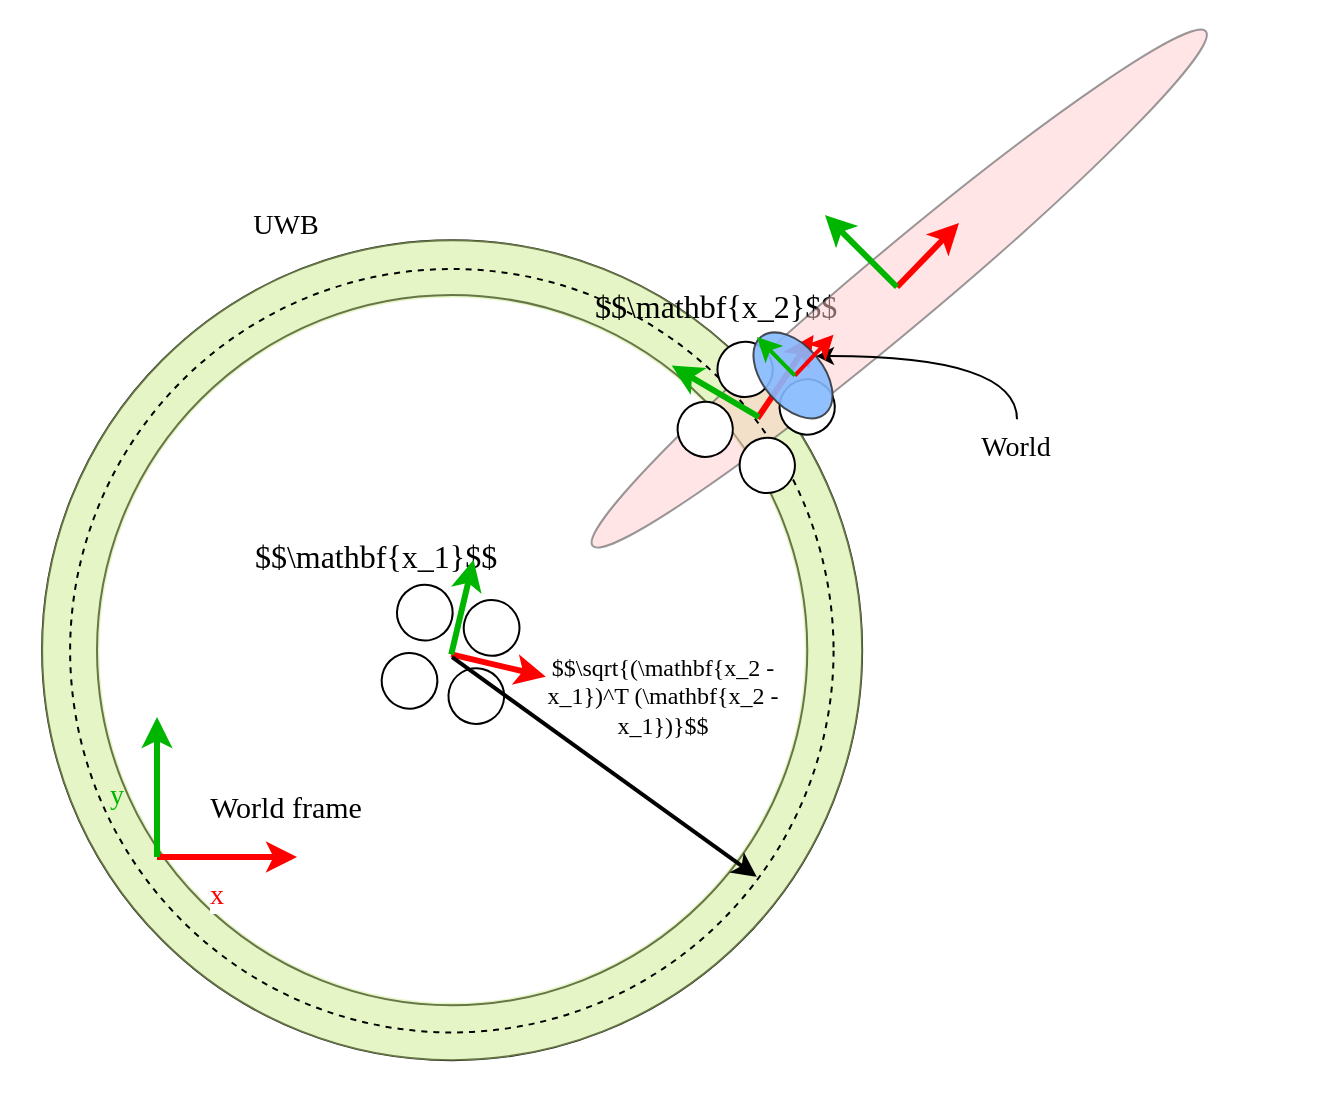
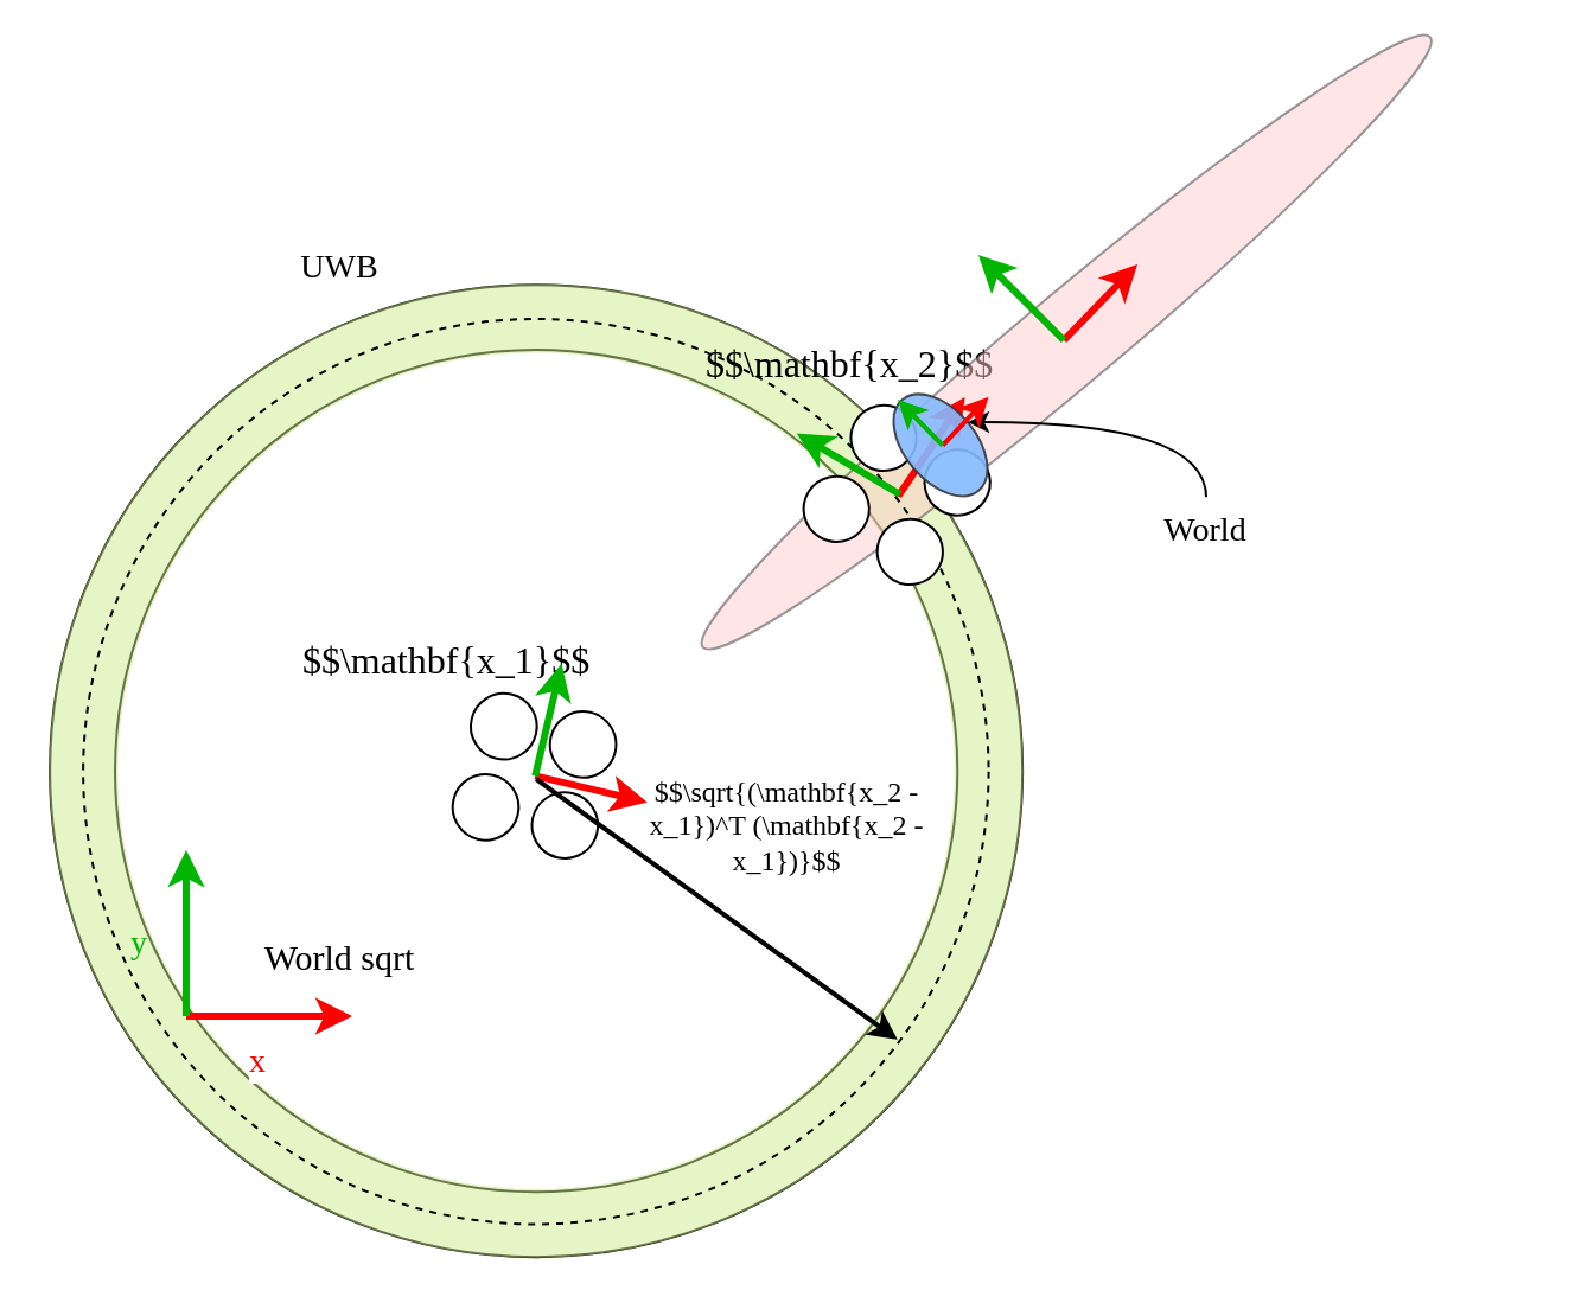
  <mxCell id="0" />
  <mxCell id="1" parent="0" />
  <mxCell id="2" value="" style="ellipse;whiteSpace=wrap;html=1;aspect=fixed;fillColor=none;fontFamily=Times New Roman;" vertex="1" parent="1"><mxGeometry x="48" y="83" width="355.14" height="355.14" as="geometry" /></mxCell>
  <mxCell id="3" value="" style="ellipse;whiteSpace=wrap;html=1;aspect=fixed;fillColor=none;fontFamily=Times New Roman;" vertex="1" parent="1"><mxGeometry x="20.57" y="55.57" width="410" height="410" as="geometry" /></mxCell>
  <mxCell id="4" value="" style="ellipse;whiteSpace=wrap;html=1;aspect=fixed;fillColor=none;strokeWidth=29;opacity=50;strokeColor=#CDEB8B;perimeterSpacing=0;fontFamily=Times New Roman;" vertex="1" parent="1"><mxGeometry x="34.71" y="69.71" width="381.72" height="381.72" as="geometry" /></mxCell>
  <mxCell id="5" value="x" style="edgeStyle=none;orthogonalLoop=1;jettySize=auto;html=1;rounded=0;fillColor=#e51400;strokeColor=#FF0000;strokeWidth=3;fontColor=#FF0000;fontFamily=Times New Roman;fontSize=14;" edge="1" parent="1"><mxGeometry x="-0.143" y="-20" width="100" relative="1" as="geometry"><mxPoint x="78" y="364" as="sourcePoint" /><mxPoint x="148" y="364" as="targetPoint" /><Array as="points" /><mxPoint as="offset" /></mxGeometry></mxCell>
  <mxCell id="6" value="y" style="edgeStyle=none;orthogonalLoop=1;jettySize=auto;html=1;rounded=0;fillColor=#e51400;strokeColor=#00B500;strokeWidth=3;fontColor=#00B500;fontFamily=Times New Roman;fontSize=14;endSize=6;labelBackgroundColor=none;" edge="1" parent="1"><mxGeometry x="-0.143" y="20" width="100" relative="1" as="geometry"><mxPoint x="78" y="364" as="sourcePoint" /><mxPoint x="78" y="294" as="targetPoint" /><Array as="points" /><mxPoint as="offset" /></mxGeometry></mxCell>
  <mxCell id="7" value="$$\mathbf{x_1}$$" style="text;html=1;strokeColor=none;fillColor=none;align=center;verticalAlign=middle;whiteSpace=wrap;rounded=0;fontSize=16;fontFamily=Times New Roman;" vertex="1" parent="1"><mxGeometry x="158" y="199" width="60" height="30" as="geometry" /></mxCell>
  <mxCell id="8" value="" style="group;rotation=13;fontFamily=Times New Roman;" vertex="1" connectable="0" parent="1"><mxGeometry x="198" y="214" width="80" height="80" as="geometry" /></mxCell>
  <mxCell id="9" value="" style="ellipse;whiteSpace=wrap;html=1;aspect=fixed;rotation=13;fontFamily=Times New Roman;" vertex="1" parent="8"><mxGeometry y="13.913" width="27.826" height="27.826" as="geometry" /></mxCell>
  <mxCell id="10" value="" style="ellipse;whiteSpace=wrap;html=1;aspect=fixed;rotation=13;fontFamily=Times New Roman;" vertex="1" parent="8"><mxGeometry x="33.391" y="21.565" width="27.826" height="27.826" as="geometry" /></mxCell>
  <mxCell id="11" value="" style="ellipse;whiteSpace=wrap;html=1;aspect=fixed;rotation=13;fontFamily=Times New Roman;" vertex="1" parent="8"><mxGeometry x="-7.652" y="48" width="27.826" height="27.826" as="geometry" /></mxCell>
  <mxCell id="12" value="" style="ellipse;whiteSpace=wrap;html=1;aspect=fixed;rotation=13;fontFamily=Times New Roman;" vertex="1" parent="8"><mxGeometry x="25.739" y="55.652" width="27.826" height="27.826" as="geometry" /></mxCell>
  <mxCell id="13" value="" style="edgeStyle=none;orthogonalLoop=1;jettySize=auto;html=1;rounded=0;fillColor=#e51400;strokeColor=#FF0000;strokeWidth=3;fontColor=#FF0000;fontFamily=Times New Roman;fontSize=14;" edge="1" parent="8"><mxGeometry x="-0.143" y="-20" width="100" relative="1" as="geometry"><mxPoint x="27.13" y="48.696" as="sourcePoint" /><mxPoint x="74.435" y="59.826" as="targetPoint" /><Array as="points" /><mxPoint as="offset" /></mxGeometry></mxCell>
  <mxCell id="14" value="" style="edgeStyle=none;orthogonalLoop=1;jettySize=auto;html=1;rounded=0;fillColor=#e51400;strokeColor=#00B500;strokeWidth=3;fontColor=#00B500;fontFamily=Times New Roman;fontSize=14;endSize=6;" edge="1" parent="8"><mxGeometry x="0.286" y="-14" width="100" relative="1" as="geometry"><mxPoint x="27.13" y="48.696" as="sourcePoint" /><mxPoint x="38.261" y="1.391" as="targetPoint" /><Array as="points" /><mxPoint as="offset" /></mxGeometry></mxCell>
  <mxCell id="15" value="$$\mathbf{x_2}$$" style="text;html=1;strokeColor=none;fillColor=none;align=center;verticalAlign=middle;whiteSpace=wrap;rounded=0;fontSize=16;fontFamily=Times New Roman;" vertex="1" parent="1"><mxGeometry x="328" y="74" width="60" height="30" as="geometry" /></mxCell>
  <mxCell id="16" value="" style="ellipse;whiteSpace=wrap;html=1;fillColor=#ffcccc;strokeColor=#36393d;opacity=50;rotation=-40;fontFamily=Times New Roman;shadow=0;" vertex="1" parent="1"><mxGeometry x="248.99" y="60.36" width="400.25" height="38.83" as="geometry" /></mxCell>
- <mxCell id="17" value="World frame" style="text;html=1;strokeColor=none;fillColor=none;align=center;verticalAlign=middle;whiteSpace=wrap;rounded=0;fontFamily=Times New Roman;fontSize=15;" vertex="1" parent="1"><mxGeometry x="88" y="324" width="110" height="30" as="geometry" /></mxCell>
+ <mxCell id="17" value="World sqrt" style="text;html=1;strokeColor=none;fillColor=none;align=center;verticalAlign=middle;whiteSpace=wrap;rounded=0;fontFamily=Times New Roman;fontSize=15;" vertex="1" parent="1"><mxGeometry x="88" y="324" width="110" height="30" as="geometry" /></mxCell>
  <mxCell id="18" value="" style="endArrow=classic;html=1;rounded=0;exitX=0.5;exitY=0.51;exitDx=0;exitDy=0;exitPerimeter=0;entryX=0.899;entryY=0.797;entryDx=0;entryDy=0;entryPerimeter=0;strokeWidth=2;fontFamily=Times New Roman;" edge="1" parent="1" source="2" target="4"><mxGeometry width="50" height="50" relative="1" as="geometry"><mxPoint x="98" y="204" as="sourcePoint" /><mxPoint x="148" y="154" as="targetPoint" /></mxGeometry></mxCell>
  <mxCell id="19" value="$$\sqrt{(\mathbf{x_2 - x_1})^T (\mathbf{x_2 - x_1})}$$" style="text;html=1;strokeColor=none;fillColor=none;align=center;verticalAlign=middle;whiteSpace=wrap;rounded=0;fontFamily=Times New Roman;rotation=0;" vertex="1" parent="1"><mxGeometry x="259.71" y="264" width="143.43" height="40" as="geometry" /></mxCell>
  <mxCell id="20" value="" style="ellipse;whiteSpace=wrap;html=1;aspect=fixed;fillColor=none;strokeWidth=1;strokeColor=default;perimeterSpacing=0;fontFamily=Times New Roman;dashed=1;" vertex="1" parent="1"><mxGeometry x="34.56" y="70" width="381.72" height="381.72" as="geometry" /></mxCell>
  <mxCell id="21" value="" style="group;rotation=-45;fontFamily=Times New Roman;" vertex="1" connectable="0" parent="1"><mxGeometry x="423" y="20" width="44.86" height="50" as="geometry" /></mxCell>
  <mxCell id="22" value="" style="edgeStyle=none;orthogonalLoop=1;jettySize=auto;html=1;rounded=0;fillColor=#e51400;strokeColor=#FF0000;strokeWidth=3;fontColor=#FF0000;fontFamily=Times New Roman;fontSize=14;" edge="1" parent="21"><mxGeometry x="-0.143" y="-20" width="100" relative="1" as="geometry"><mxPoint x="25" y="59" as="sourcePoint" /><mxPoint x="56" y="27" as="targetPoint" /><Array as="points" /><mxPoint as="offset" /></mxGeometry></mxCell>
  <mxCell id="23" value="" style="edgeStyle=none;orthogonalLoop=1;jettySize=auto;html=1;rounded=0;fillColor=#e51400;strokeColor=#00B500;strokeWidth=3;fontColor=#00B500;fontFamily=Times New Roman;fontSize=14;endSize=6;labelBackgroundColor=none;" edge="1" parent="21"><mxGeometry x="-0.143" y="20" width="100" relative="1" as="geometry"><mxPoint x="25" y="59" as="sourcePoint" /><mxPoint x="-11" y="23" as="targetPoint" /><Array as="points" /><mxPoint as="offset" /></mxGeometry></mxCell>
  <mxCell id="24" value="" style="group;rotation=-58;fontFamily=Times New Roman;opacity=0;" vertex="1" connectable="0" parent="1"><mxGeometry x="328" y="104" width="157.28" height="112.35" as="geometry" /></mxCell>
  <mxCell id="25" value="" style="ellipse;whiteSpace=wrap;html=1;aspect=fixed;rotation=-58;fontFamily=Times New Roman;" vertex="1" parent="24"><mxGeometry x="10.299" y="32.348" width="27.594" height="27.594" as="geometry" /></mxCell>
  <mxCell id="26" value="" style="ellipse;whiteSpace=wrap;html=1;aspect=fixed;rotation=-58;fontFamily=Times New Roman;" vertex="1" parent="24"><mxGeometry x="30.255" y="2.435" width="27.594" height="27.594" as="geometry" /></mxCell>
  <mxCell id="27" value="" style="ellipse;whiteSpace=wrap;html=1;aspect=fixed;rotation=-58;fontFamily=Times New Roman;" vertex="1" parent="24"><mxGeometry x="41.342" y="50.435" width="27.594" height="27.594" as="geometry" /></mxCell>
  <mxCell id="28" value="" style="ellipse;whiteSpace=wrap;html=1;aspect=fixed;rotation=-58;fontFamily=Times New Roman;" vertex="1" parent="24"><mxGeometry x="61.299" y="21.217" width="27.594" height="27.594" as="geometry" /></mxCell>
  <mxCell id="29" value="" style="edgeStyle=none;orthogonalLoop=1;jettySize=auto;html=1;rounded=0;fillColor=#e51400;strokeColor=#FF0000;strokeWidth=3;fontColor=#FF0000;fontFamily=Times New Roman;fontSize=14;" edge="1" parent="24"><mxGeometry x="-0.143" y="-20" width="100" relative="1" as="geometry"><mxPoint x="50.212" y="40.696" as="sourcePoint" /><mxPoint x="78.299" y="-1.043" as="targetPoint" /><Array as="points" /><mxPoint as="offset" /></mxGeometry></mxCell>
  <mxCell id="30" value="" style="edgeStyle=none;orthogonalLoop=1;jettySize=auto;html=1;rounded=0;fillColor=#e51400;strokeColor=#00B500;strokeWidth=3;fontColor=#00B500;fontFamily=Times New Roman;fontSize=14;endSize=6;" edge="1" parent="24"><mxGeometry x="0.286" y="-14" width="100" relative="1" as="geometry"><mxPoint x="50.951" y="40" as="sourcePoint" /><mxPoint x="7.342" y="14.261" as="targetPoint" /><Array as="points" /><mxPoint as="offset" /></mxGeometry></mxCell>
  <mxCell id="31" value="UWB" style="text;html=1;strokeColor=none;fillColor=none;align=center;verticalAlign=middle;whiteSpace=wrap;rounded=0;fontFamily=Times New Roman;fontSize=14;" vertex="1" parent="1"><mxGeometry x="113" y="34.17" width="60" height="30" as="geometry" /></mxCell>
  <mxCell id="32" value="" style="ellipse;whiteSpace=wrap;html=1;fillColor=#85BAFF;strokeColor=#36393d;rotation=-40;fillStyle=solid;strokeWidth=1;fontFamily=Times New Roman;opacity=90;" vertex="1" parent="1"><mxGeometry x="381" y="98.19" width="30" height="50" as="geometry" /></mxCell>
  <mxCell id="33" style="edgeStyle=orthogonalEdgeStyle;orthogonalLoop=1;jettySize=auto;html=1;exitX=0.5;exitY=0;exitDx=0;exitDy=0;entryX=1;entryY=0.5;entryDx=0;entryDy=0;curved=1;" edge="1" parent="1" source="34" target="32"><mxGeometry relative="1" as="geometry" /></mxCell>
  <mxCell id="34" value="&lt;font style=&quot;font-size: 14px;&quot;&gt;World&lt;/font&gt;" style="text;html=1;strokeColor=none;fillColor=none;align=center;verticalAlign=middle;whiteSpace=wrap;rounded=0;fontFamily=Times New Roman;fontSize=14;" vertex="1" parent="1"><mxGeometry x="478" y="145.18" width="60" height="30" as="geometry" /></mxCell>
  <mxCell id="35" value="" style="group" vertex="1" connectable="0" parent="1"><mxGeometry x="378" y="102.84" width="38.28" height="20.48" as="geometry" /></mxCell>
  <mxCell id="36" value="" style="edgeStyle=none;orthogonalLoop=1;jettySize=auto;html=1;rounded=0;fillColor=#e51400;strokeColor=#FF0000;strokeWidth=2;fontColor=#FF0000;fontFamily=Times New Roman;fontSize=14;" edge="1" parent="35"><mxGeometry x="-0.143" y="-20" width="100" relative="1" as="geometry"><mxPoint x="18.931" y="20.48" as="sourcePoint" /><mxPoint x="38.28" as="targetPoint" /><Array as="points" /><mxPoint as="offset" /></mxGeometry></mxCell>
  <mxCell id="37" value="" style="edgeStyle=none;orthogonalLoop=1;jettySize=auto;html=1;rounded=0;fillColor=#e51400;strokeColor=#00B500;strokeWidth=2;fontColor=#00B500;fontFamily=Times New Roman;fontSize=14;endSize=6;labelBackgroundColor=none;" edge="1" parent="35"><mxGeometry x="-0.143" y="20" width="100" relative="1" as="geometry"><mxPoint x="18.931" y="20.48" as="sourcePoint" /><mxPoint y="1.16" as="targetPoint" /><Array as="points" /><mxPoint as="offset" /></mxGeometry></mxCell>
